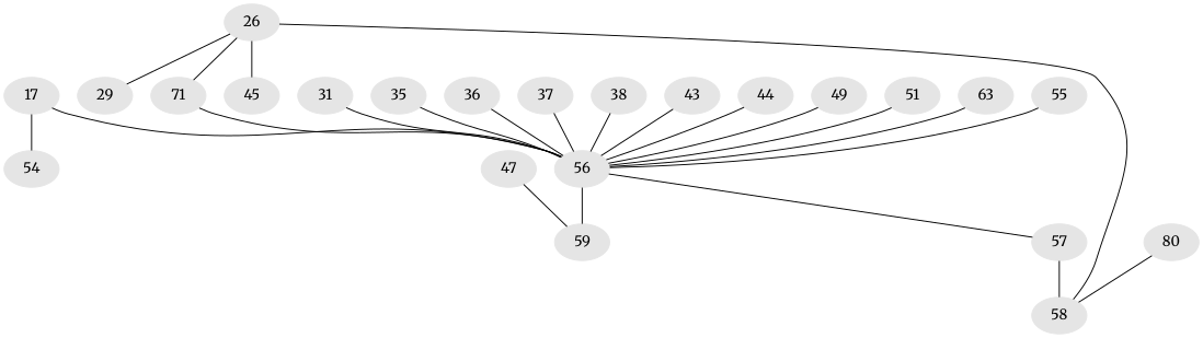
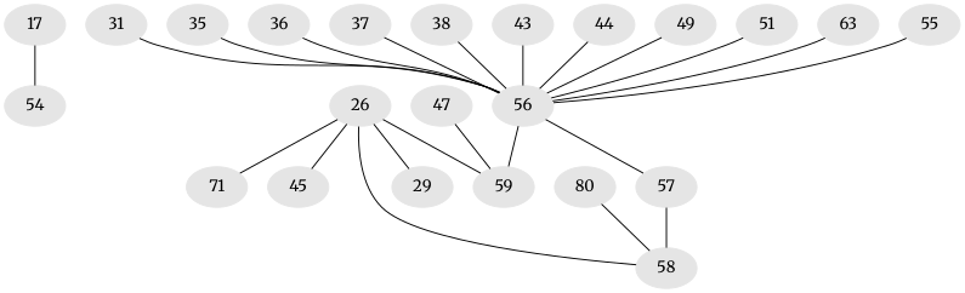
  graph {
    fontname=Merriweather
    node [color=gray90 fontname=Merriweather style=filled]
    edge [fontname=Merriweather]
    17 [super="+7"]
    54 [super="+52"]
    56 [super="+12+19+32+26+11+22+4+6+10+16"]
    59 [super="+13+42+48"]
    57 [super="+8"]
    n6 [label=26]
    29
    n8 [label=71 super="+27"]
    45
    58 [super="+25"]
    31
    35
    36
    37
    38 [super="+28+30"]
    43
    n17 [label=44 super="+40"]
    47
    49
    n20 [label=80 super="+33"]
    51
    n22 [label=63 super="+44"]
    55
    17 -- 54
-   17 -- 56 [weight=3]
    56 -- 59 [weight=3]
    56 -- 57
    57 -- 58 [weight=5]
+   n6 -- 59 [weight=3]
    n6 -- 29
    n6 -- n8
    n6 -- 45
    n6 -- 58 [weight=2]
-   n8 -- 56
    31 -- 56
    35 -- 56
    36 -- 56
    37 -- 56
    38 -- 56
    43 -- 56
    n17 -- 56
    47 -- 59
    49 -- 56
    n20 -- 58
    51 -- 56
    n22 -- 56
    55 -- 56
  }
